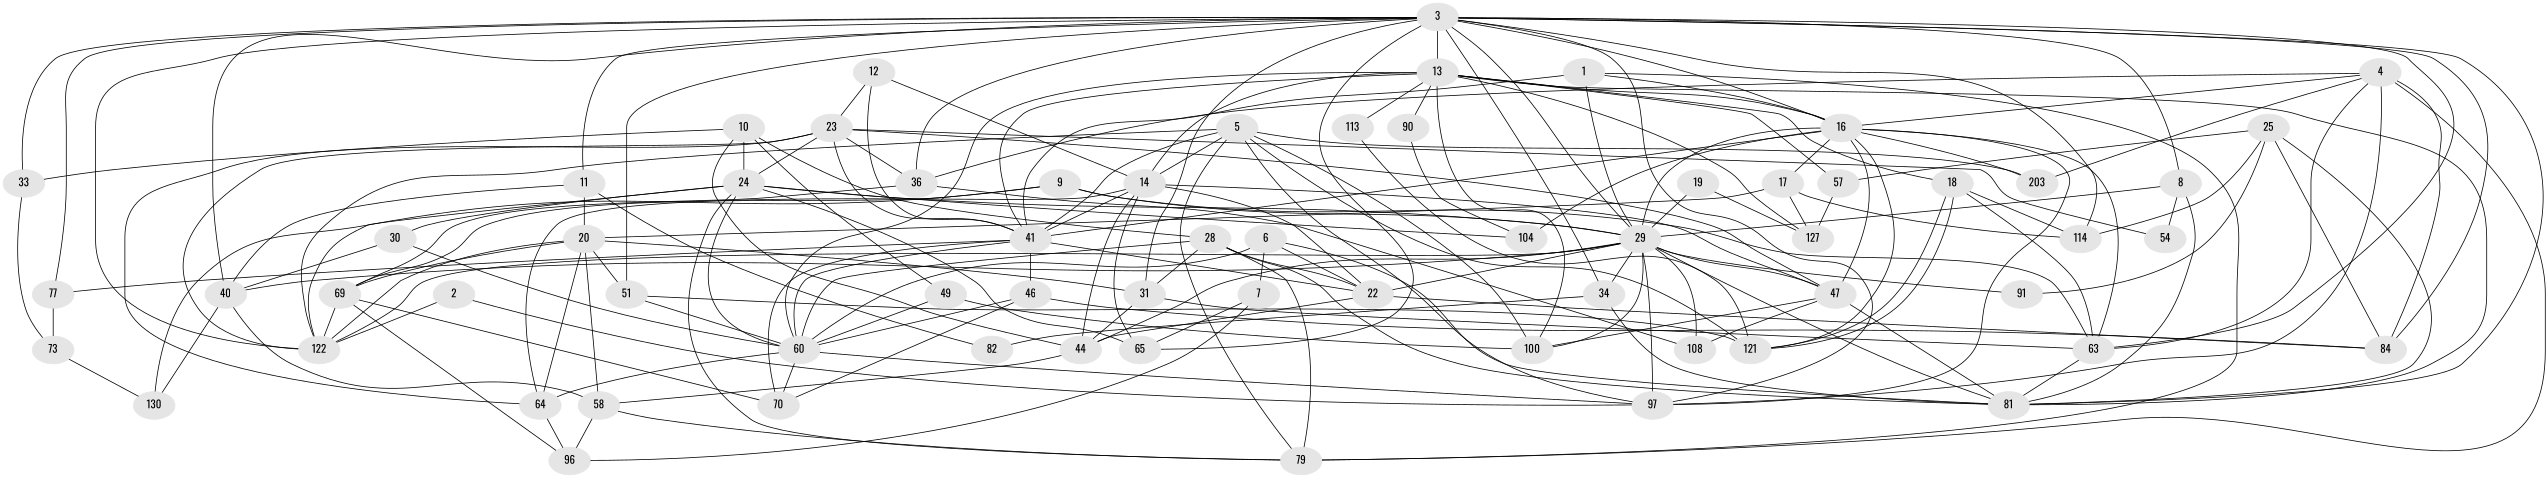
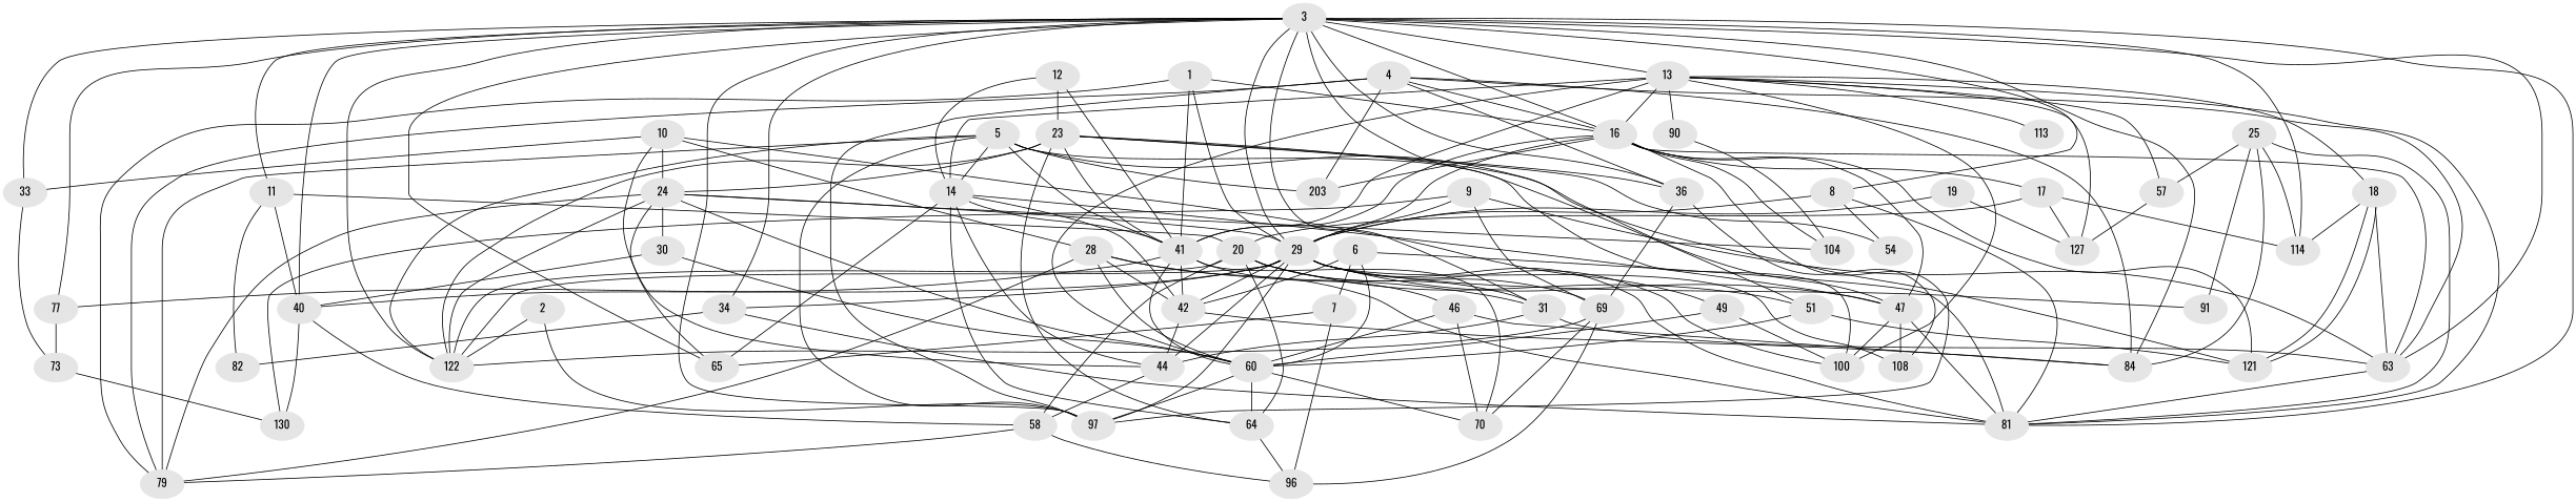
  graph {
    fontname=Oswald
    node [color=gray90 fontname=Oswald style=filled]
    edge [fontname=Oswald]
    16 [super="+32"]
    29 [super="+38+98+107"]
    41 [super="+75"]
    97 [super="+116"]
    63 [super="+66"]
    n6 [label=203]
    121
    47 [super="+85"]
    17
    104
    1
    79 [super="+125"]
    122
    34
    40 [super="+105"]
    81 [super="+89+83"]
    100 [super="+102"]
-   42 [label=22]
+   42
    44 [super="+59"]
    91
    108
    77
    60 [super="+88+95"]
    46
    70
    2
    3 [super="+126+67+80+35+21"]
    8 [super="+22"]
    11
    13 [super="+27+73+61"]
    31 [super="+55"]
    33
    36
    n34 [label=51]
    65
    84 [super="+106"]
    114
    54
    20 [super="+37+53"]
    82
    14 [super="+129"]
    18
    57
    90
    113
    127
    n47 [label=73]
    69 [super="+74"]
    130
    58
    4 [super="+15"]
    5 [super="+45"]
    64 [super="+87+92"]
    6 [super="+94"]
    7
    96
    9
    24 [super="+72+68+26"]
    30
    10
    28 [super="+39+112"]
    49 [super="+111"]
    12
    23 [super="+52"]
    19
    25
    16 -- 29
    16 -- 41
    16 -- 97
    16 -- 63
    16 -- n6
    16 -- 121
    16 -- 47
    16 -- 17
    16 -- 104
    29 -- 97
    29 -- 47
    29 -- 122
    29 -- 34
    29 -- 40
    29 -- 81 [weight=2]
    29 -- 100
    29 -- 42
    29 -- 44
    29 -- 91
    29 -- 108
    41 -- 42
    41 -- 77
    41 -- 60
    41 -- 46
    41 -- 70
    63 -- 81
    47 -- 81
    47 -- 100
    47 -- 108
    17 -- 114
    17 -- 20
    17 -- 127
    1 -- 16
    1 -- 29
    1 -- 41
    1 -- 79
    34 -- 81
    34 -- 82
    40 -- 130
    40 -- 58
    42 -- 44
    42 -- 84
    44 -- 58
    77 -- n47
    60 -- 97
    60 -- 70
    60 -- 64
    46 -- 60
    46 -- 70
    46 -- 84
    2 -- 97
    2 -- 122
    3 -- 16 [weight=2]
    3 -- 29 [weight=2]
    3 -- 97
    3 -- 63
    3 -- 122
    3 -- 34
    3 -- 40
    3 -- 81
    3 -- 77
    3 -- 8
    3 -- 11
    3 -- 13 [weight=3]
    3 -- 31
    3 -- 33
    3 -- 36
    3 -- n34
    3 -- 65
    3 -- 84
    3 -- 114
    8 -- 29 [weight=2]
    8 -- 81
    8 -- 54
    11 -- 40
    11 -- 20 [weight=2]
    11 -- 82
    13 -- 16
    13 -- 41
    13 -- 81
    13 -- 100
    13 -- 60
    13 -- 14
    13 -- 18
    13 -- 57
    13 -- 90
    13 -- 113
    13 -- 127
    31 -- 63
    31 -- 44
    33 -- n47
    36 -- 108
    36 -- 69
    n34 -- 121
    n34 -- 60
    20 -- 122
    20 -- 31 [weight=2]
    20 -- n34
    20 -- 69
    20 -- 58
    20 -- 64
    14 -- 41
    14 -- 47
    14 -- 42
    14 -- 44
    14 -- 65
    14 -- 64
    18 -- 63
    18 -- 121
    18 -- 121
    18 -- 114
    57 -- 127
    90 -- 104
-   113 -- 121
    n47 -- 130
    69 -- 122
    69 -- 70
    69 -- 96
    58 -- 79
    58 -- 96
    4 -- 16
    4 -- 97
    4 -- 63
    4 -- n6
    4 -- 79 [weight=2]
    4 -- 36
    4 -- 84
    5 -- 41
    5 -- 97
    5 -- n6
    5 -- 121
    5 -- 79
    5 -- 122
    5 -- 100
    5 -- 14
    64 -- 96
    6 -- 81
    6 -- 42
    6 -- 60
    6 -- 7
    7 -- 65
    7 -- 96
    9 -- 29
    9 -- 63
    9 -- 69
    9 -- 130
    24 -- 29 [weight=2]
    24 -- 104
    24 -- 79
    24 -- 122
    24 -- 60
    24 -- 65
    24 -- 30
    30 -- 40
    30 -- 60
    10 -- 44
    10 -- 33
    10 -- 24 [weight=2]
    10 -- 28
    10 -- 49
    28 -- 79
    28 -- 81
    28 -- 42
    28 -- 60
    28 -- 31
    49 -- 100
    49 -- 60
    12 -- 41
    12 -- 14
    12 -- 23
    23 -- 41
    23 -- 47
    23 -- 122
    23 -- 36
    23 -- 54
    23 -- 64
    23 -- 24
    19 -- 29
    19 -- 127
    25 -- 81
    25 -- 91
    25 -- 84
    25 -- 114
    25 -- 57
  }
